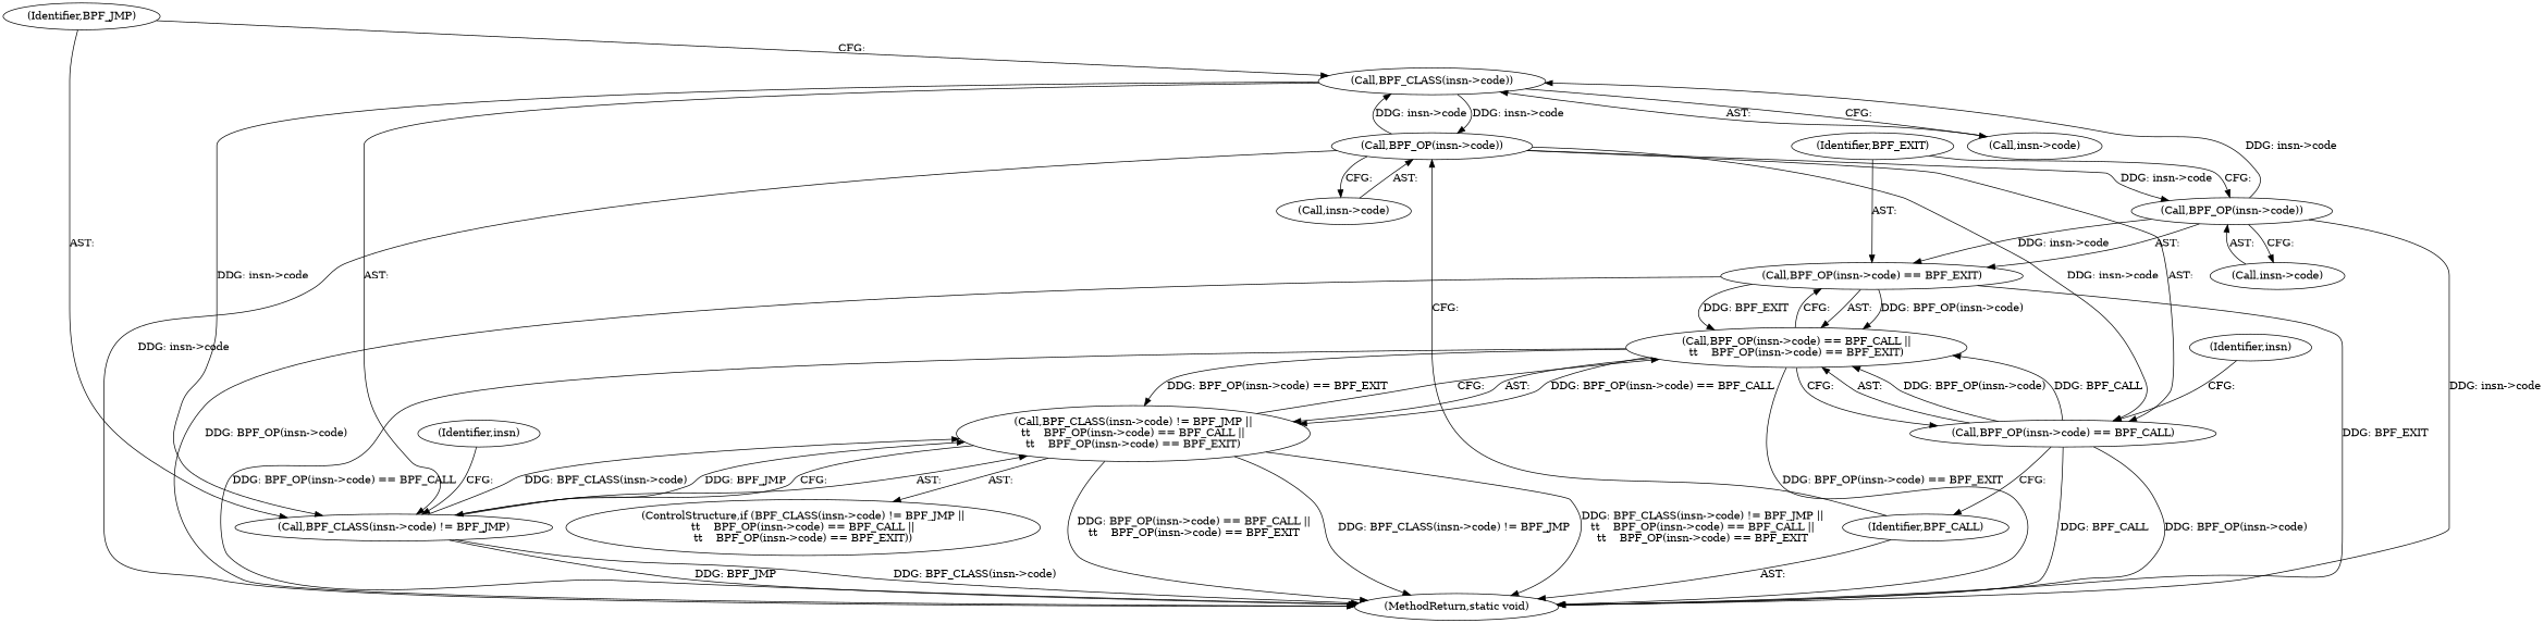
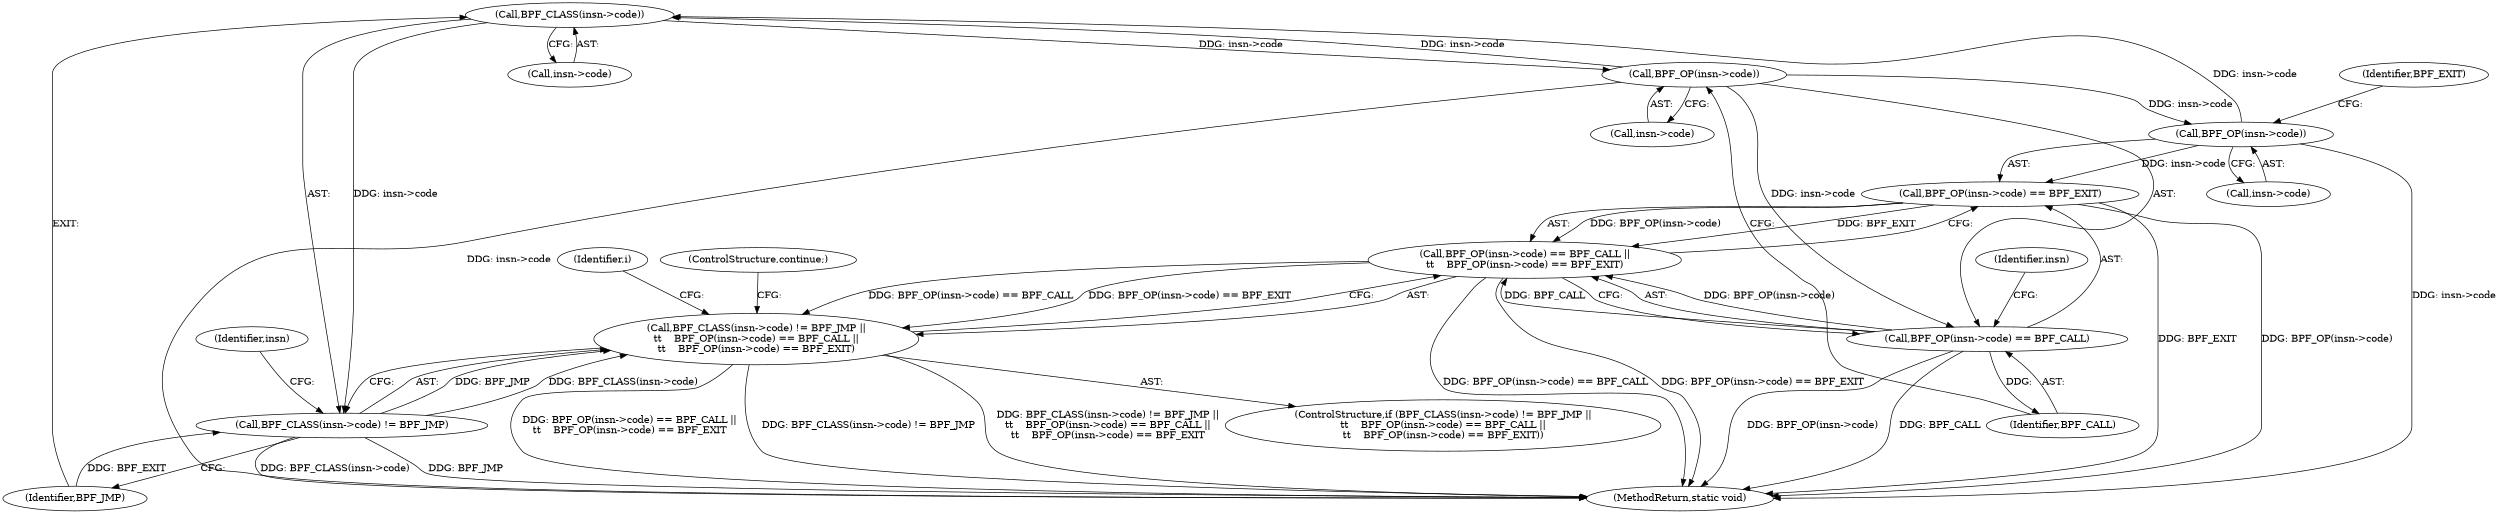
  digraph {
    n1 [label="(Call,BPF_CLASS(insn->code))"]
    n2 [label="(Call,BPF_OP(insn->code))"]
    n3 [label="(Call,BPF_CLASS(insn->code) != BPF_JMP)"]
    n4 [label="(Call,insn->code)"]
    n5 [label="(MethodReturn,static void)"]
    n6 [label="(Call,BPF_OP(insn->code))"]
    n7 [label="(Call,BPF_OP(insn->code) == BPF_CALL)"]
    n8 [label="(Call,insn->code)"]
    n9 [label="(Call,BPF_CLASS(insn->code) != BPF_JMP ||\n\t\t    BPF_OP(insn->code) == BPF_CALL ||\n\t\t    BPF_OP(insn->code) == BPF_EXIT)"]
    n10 [label="(Identifier,BPF_JMP)"]
    n11 [label="(Call,BPF_OP(insn->code) == BPF_EXIT)"]
    n12 [label="(Call,insn->code)"]
    n13 [label="(Call,BPF_OP(insn->code) == BPF_CALL ||\n\t\t    BPF_OP(insn->code) == BPF_EXIT)"]
    n14 [label="(Identifier,BPF_CALL)"]
    n15 [label="(ControlStructure,if (BPF_CLASS(insn->code) != BPF_JMP ||\n\t\t    BPF_OP(insn->code) == BPF_CALL ||\n\t\t    BPF_OP(insn->code) == BPF_EXIT))"]
    n16 [label="(Identifier,BPF_EXIT)"]
    n17 [label="(Identifier,insn)"]
+   n18 [label="(Identifier,i)"]
    n19 [label="(Identifier,insn)"]
+   n20 [label="(ControlStructure,continue;)"]
    n1 -> n2 [label="DDG: insn->code"]
    n1 -> n3 [label="AST: "]
    n1 -> n3 [label="DDG: insn->code"]
    n1 -> n4 [label="CFG: "]
    n2 -> n1 [label="DDG: insn->code"]
    n2 -> n5 [label="DDG: insn->code"]
    n2 -> n6 [label="DDG: insn->code"]
    n2 -> n7 [label="AST: "]
    n2 -> n7 [label="DDG: insn->code"]
    n2 -> n8 [label="CFG: "]
    n3 -> n5 [label="DDG: BPF_JMP"]
    n3 -> n5 [label="DDG: BPF_CLASS(insn->code)"]
    n3 -> n9 [label="AST: "]
    n3 -> n9 [label="DDG: BPF_CLASS(insn->code)"]
    n3 -> n9 [label="DDG: BPF_JMP"]
+   n3 -> n10 [label="CFG: "]
    n4 -> n1 [label="AST: "]
    n6 -> n1 [label="DDG: insn->code"]
    n6 -> n5 [label="DDG: insn->code"]
    n6 -> n11 [label="AST: "]
    n6 -> n11 [label="DDG: insn->code"]
    n6 -> n12 [label="CFG: "]
    n7 -> n5 [label="DDG: BPF_OP(insn->code)"]
    n7 -> n5 [label="DDG: BPF_CALL"]
    n7 -> n13 [label="AST: "]
    n7 -> n13 [label="DDG: BPF_OP(insn->code)"]
    n7 -> n13 [label="DDG: BPF_CALL"]
-   n7 -> n14 [label="CFG: "]
+   n7 -> n14 [label="DDG: "]
    n8 -> n2 [label="AST: "]
    n9 -> n3 [label="CFG: "]
    n9 -> n5 [label="DDG: BPF_OP(insn->code) == BPF_CALL ||\n\t\t    BPF_OP(insn->code) == BPF_EXIT"]
    n9 -> n5 [label="DDG: BPF_CLASS(insn->code) != BPF_JMP"]
    n9 -> n5 [label="DDG: BPF_CLASS(insn->code) != BPF_JMP ||\n\t\t    BPF_OP(insn->code) == BPF_CALL ||\n\t\t    BPF_OP(insn->code) == BPF_EXIT"]
    n9 -> n13 [label="CFG: "]
    n9 -> n15 [label="AST: "]
-   n10 -> n1 [label="CFG: "]
-   n10 -> n3 [label="AST: "]
+   n10 -> n1 [label="EXIT: "]
+   n10 -> n3 [label="DDG: BPF_EXIT"]
    n11 -> n5 [label="DDG: BPF_EXIT"]
    n11 -> n5 [label="DDG: BPF_OP(insn->code)"]
    n11 -> n13 [label="AST: "]
    n11 -> n13 [label="DDG: BPF_OP(insn->code)"]
    n11 -> n13 [label="DDG: BPF_EXIT"]
    n12 -> n6 [label="AST: "]
    n13 -> n5 [label="DDG: BPF_OP(insn->code) == BPF_CALL"]
    n13 -> n5 [label="DDG: BPF_OP(insn->code) == BPF_EXIT"]
    n13 -> n7 [label="CFG: "]
    n13 -> n9 [label="AST: "]
    n13 -> n9 [label="DDG: BPF_OP(insn->code) == BPF_CALL"]
    n13 -> n9 [label="DDG: BPF_OP(insn->code) == BPF_EXIT"]
    n13 -> n11 [label="CFG: "]
    n14 -> n2 [label="CFG: "]
-   n14 -> n5 [label="AST: "]
+   n14 -> n7 [label="AST: "]
    n16 -> n6 [label="CFG: "]
-   n16 -> n11 [label="AST: "]
+   n7 -> n11 [label="AST: "]
    n17 -> n3 [label="CFG: "]
+   n18 -> n9 [label="CFG: "]
    n19 -> n7 [label="CFG: "]
+   n20 -> n9 [label="CFG: "]
  }
